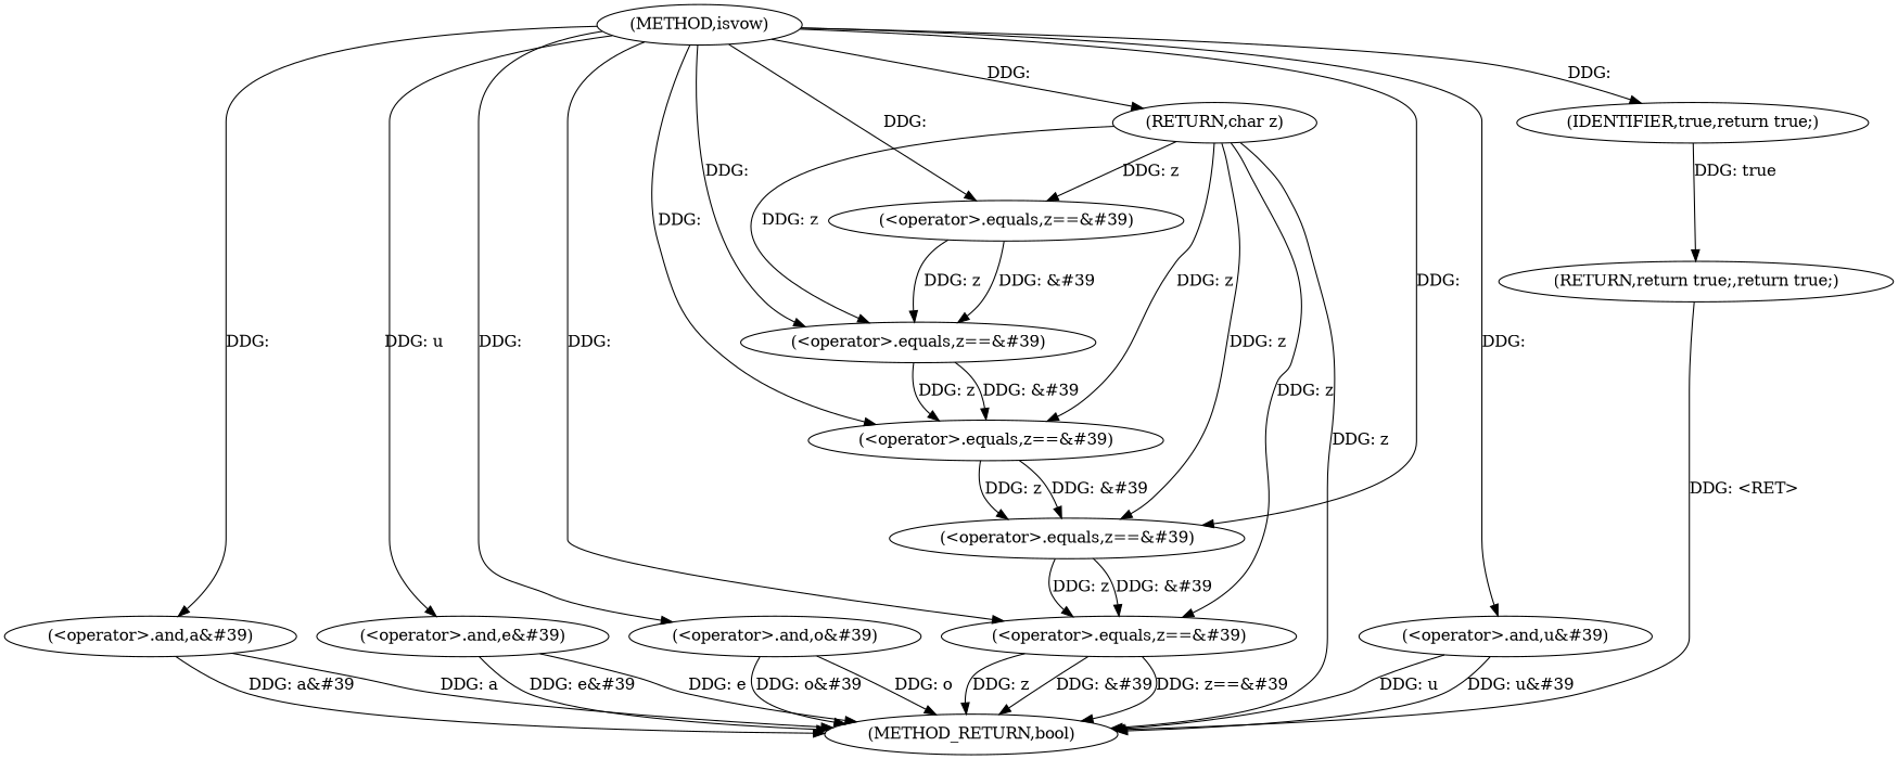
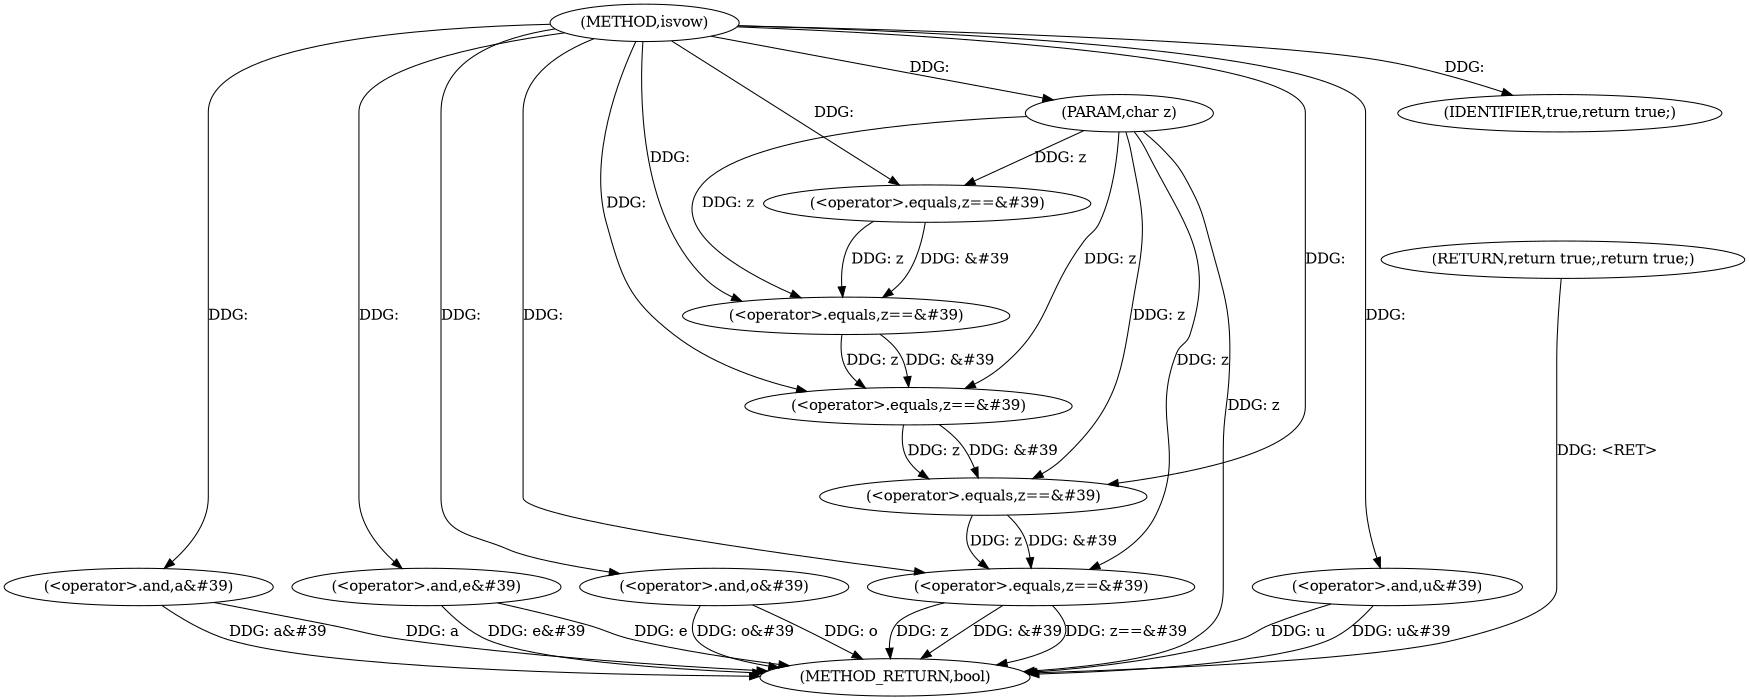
  digraph {
    n1 [label="(METHOD,isvow)"]
-   n2 [label="(RETURN,char z)"]
+   n2 [label="(PARAM,char z)"]
    n3 [label="(<operator>.equals,z==&#39)"]
    n4 [label="(<operator>.and,a&#39)"]
    n5 [label="(<operator>.equals,z==&#39)"]
    n6 [label="(<operator>.and,e&#39)"]
    n7 [label="(<operator>.equals,z==&#39)"]
    n8 [label="(<operator>.equals,z==&#39)"]
    n9 [label="(<operator>.and,o&#39)"]
    n10 [label="(<operator>.equals,z==&#39)"]
    n11 [label="(<operator>.and,u&#39)"]
    n12 [label="(IDENTIFIER,true,return true;)"]
    n13 [label="(METHOD_RETURN,bool)"]
    n14 [label="(RETURN,return true;,return true;)"]
    n1 -> n2 [label="DDG: "]
    n1 -> n3 [label="DDG: "]
    n1 -> n4 [label="DDG: "]
    n1 -> n5 [label="DDG: "]
-   n1 -> n6 [label="DDG: u"]
+   n1 -> n6 [label="DDG: "]
    n1 -> n7 [label="DDG: "]
    n1 -> n8 [label="DDG: "]
    n1 -> n9 [label="DDG: "]
    n1 -> n10 [label="DDG: "]
    n1 -> n11 [label="DDG: "]
    n1 -> n12 [label="DDG: "]
    n2 -> n3 [label="DDG: z"]
    n2 -> n5 [label="DDG: z"]
    n2 -> n7 [label="DDG: z"]
    n2 -> n8 [label="DDG: z"]
    n2 -> n10 [label="DDG: z"]
    n2 -> n13 [label="DDG: z"]
    n3 -> n5 [label="DDG: z"]
    n3 -> n5 [label="DDG: &#39"]
    n4 -> n13 [label="DDG: a&#39"]
    n4 -> n13 [label="DDG: a"]
    n5 -> n7 [label="DDG: z"]
    n5 -> n7 [label="DDG: &#39"]
    n6 -> n13 [label="DDG: e&#39"]
    n6 -> n13 [label="DDG: e"]
    n7 -> n8 [label="DDG: z"]
    n7 -> n8 [label="DDG: &#39"]
    n8 -> n10 [label="DDG: z"]
    n8 -> n10 [label="DDG: &#39"]
    n9 -> n13 [label="DDG: o&#39"]
    n9 -> n13 [label="DDG: o"]
    n10 -> n13 [label="DDG: z"]
    n10 -> n13 [label="DDG: &#39"]
    n10 -> n13 [label="DDG: z==&#39"]
    n11 -> n13 [label="DDG: u&#39"]
    n11 -> n13 [label="DDG: u"]
-   n12 -> n14 [label="DDG: true"]
    n14 -> n13 [label="DDG: <RET>"]
  }
